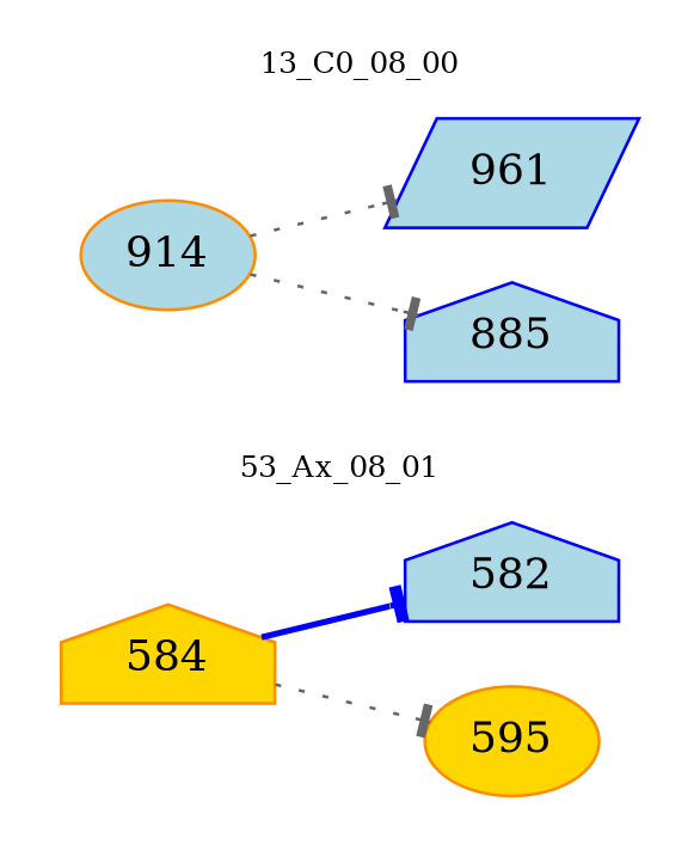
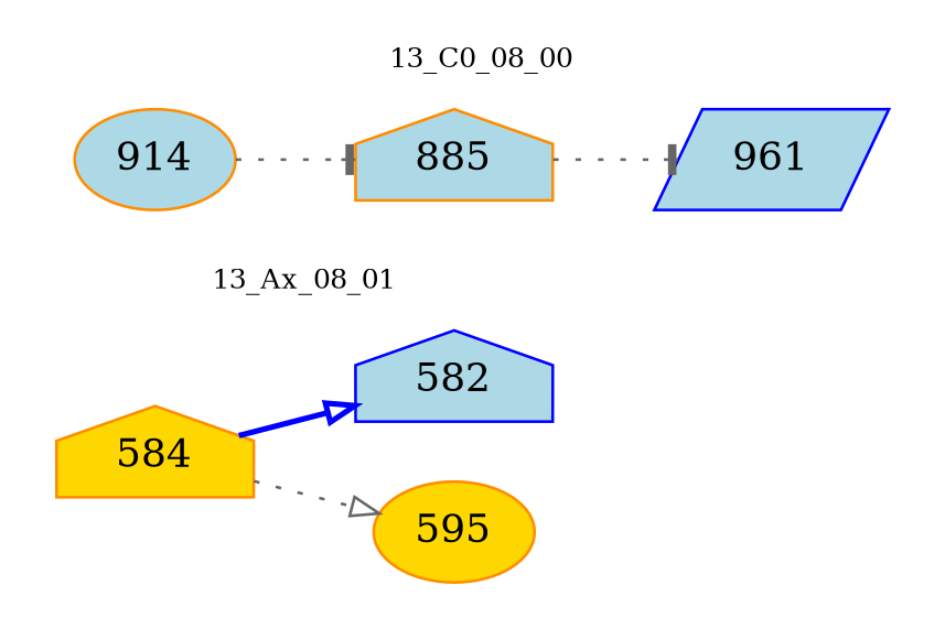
  digraph {
    rankdir=LR
    node [color=darkorange fillcolor=lightblue shape=house style=filled]
    edge [arrowhead=onormal color=gray40 style=dotted]
    n1 [fillcolor=gold label=584]
    n2 [fillcolor=gold label=595 shape=ellipse]
    n3 [color=blue label=582]
    n4 [label=914 shape=ellipse]
-   n5 [color=blue label=885]
+   n5 [label=885]
    n6 [color=blue label=961 shape=parallelogram]
    subgraph cluster_1 {
      color=white
      fontsize=10
-     label="53_Ax_08_01"
+     label="13_Ax_08_01"
      n1
      n2
      n3
    }
    subgraph cluster_2 {
      color=white
      fontsize=10
      label="13_C0_08_00"
      n4
      n5
      n6
    }
-   n1 -> n2 [arrowhead=tee]
-   n1 -> n3 [arrowhead=tee color=blue style=bold]
+   n1 -> n2
+   n1 -> n3 [color=blue style=bold]
    n4 -> n5 [arrowhead=tee]
-   n4 -> n6 [arrowhead=tee]
+   n5 -> n6 [arrowhead=tee]
  }
